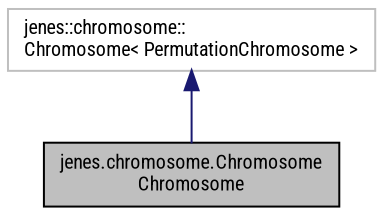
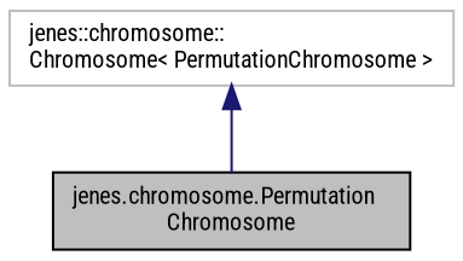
  digraph {
    fontname="Roboto Condensed"
    node [fontname="Roboto Condensed" fontsize=10 shape=record style=filled]
-   n1 [color=black fillcolor=grey75 fontcolor=black height=0.2 label="jenes.chromosome.Chromosome\lChromosome" width=0.4]
+   n1 [color=black fillcolor=grey75 fontcolor=black height=0.2 label="jenes.chromosome.Permutation\lChromosome" width=0.4]
    n2 [color=grey75 fillcolor=white height=0.2 label="jenes::chromosome::\lChromosome\< PermutationChromosome \>" width=0.4]
    n2 -> n1 [color=midnightblue dir=back fontname="Roboto Condensed" fontsize=10 labelfontname=Helvetica labelfontsize=10 style=solid]
  }
